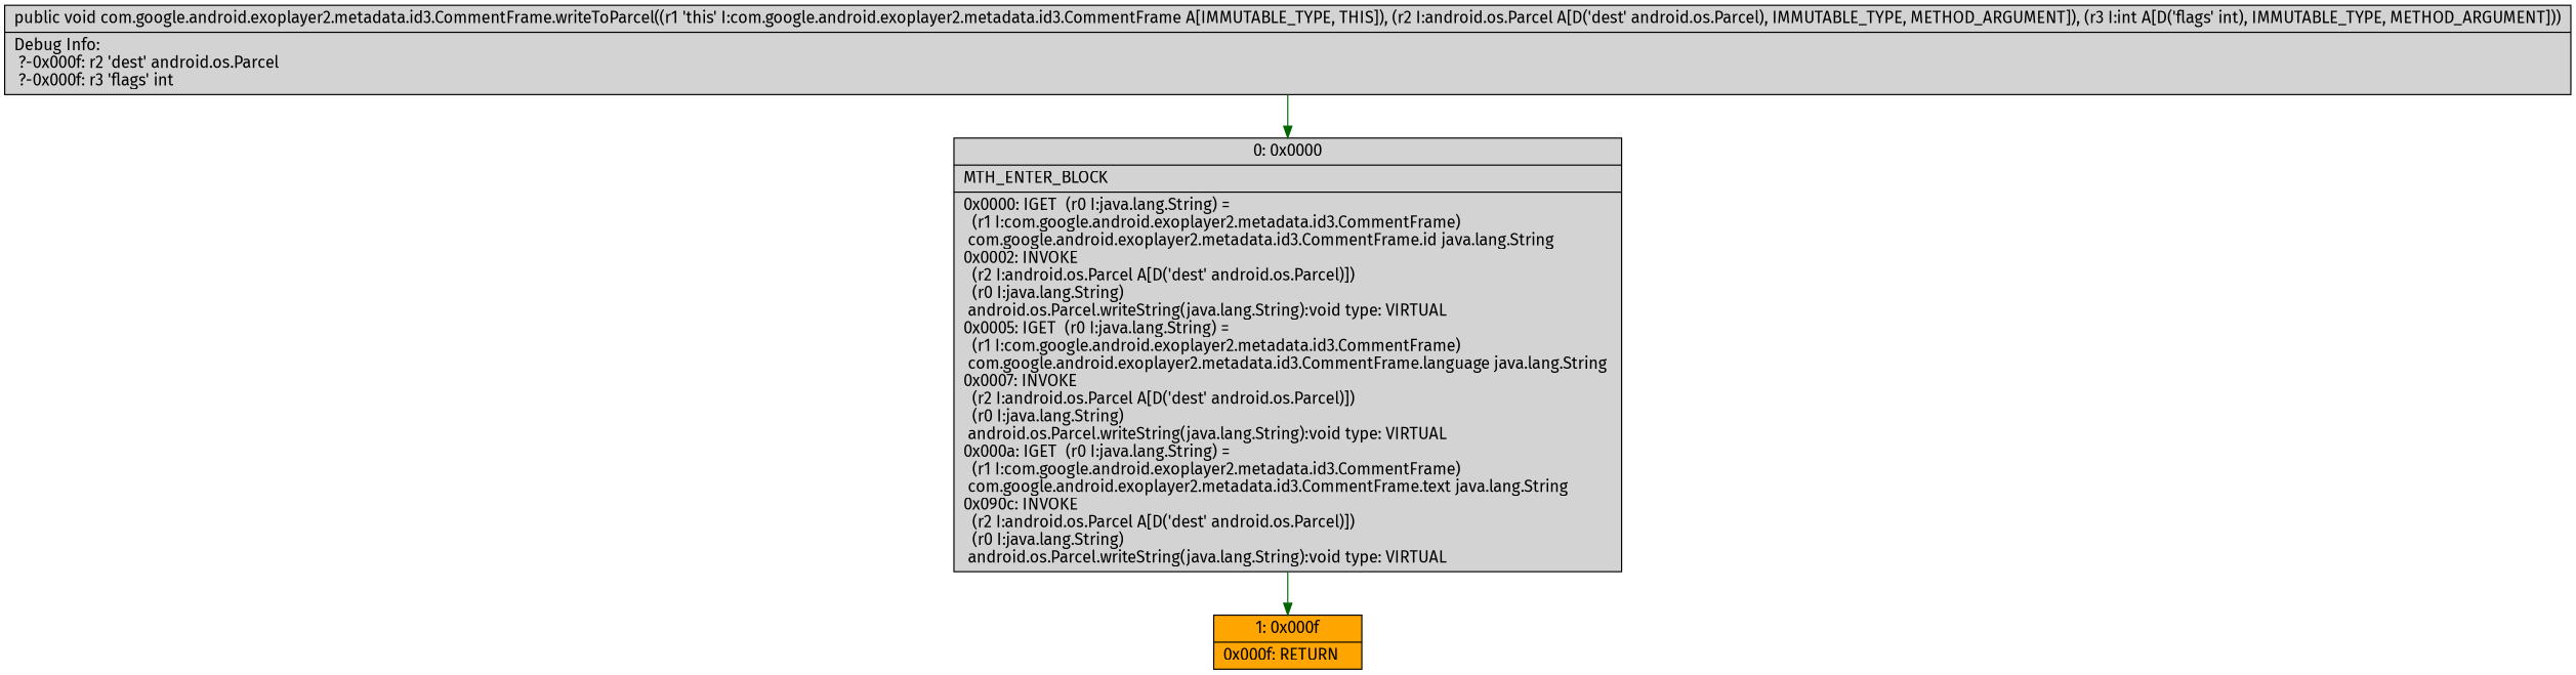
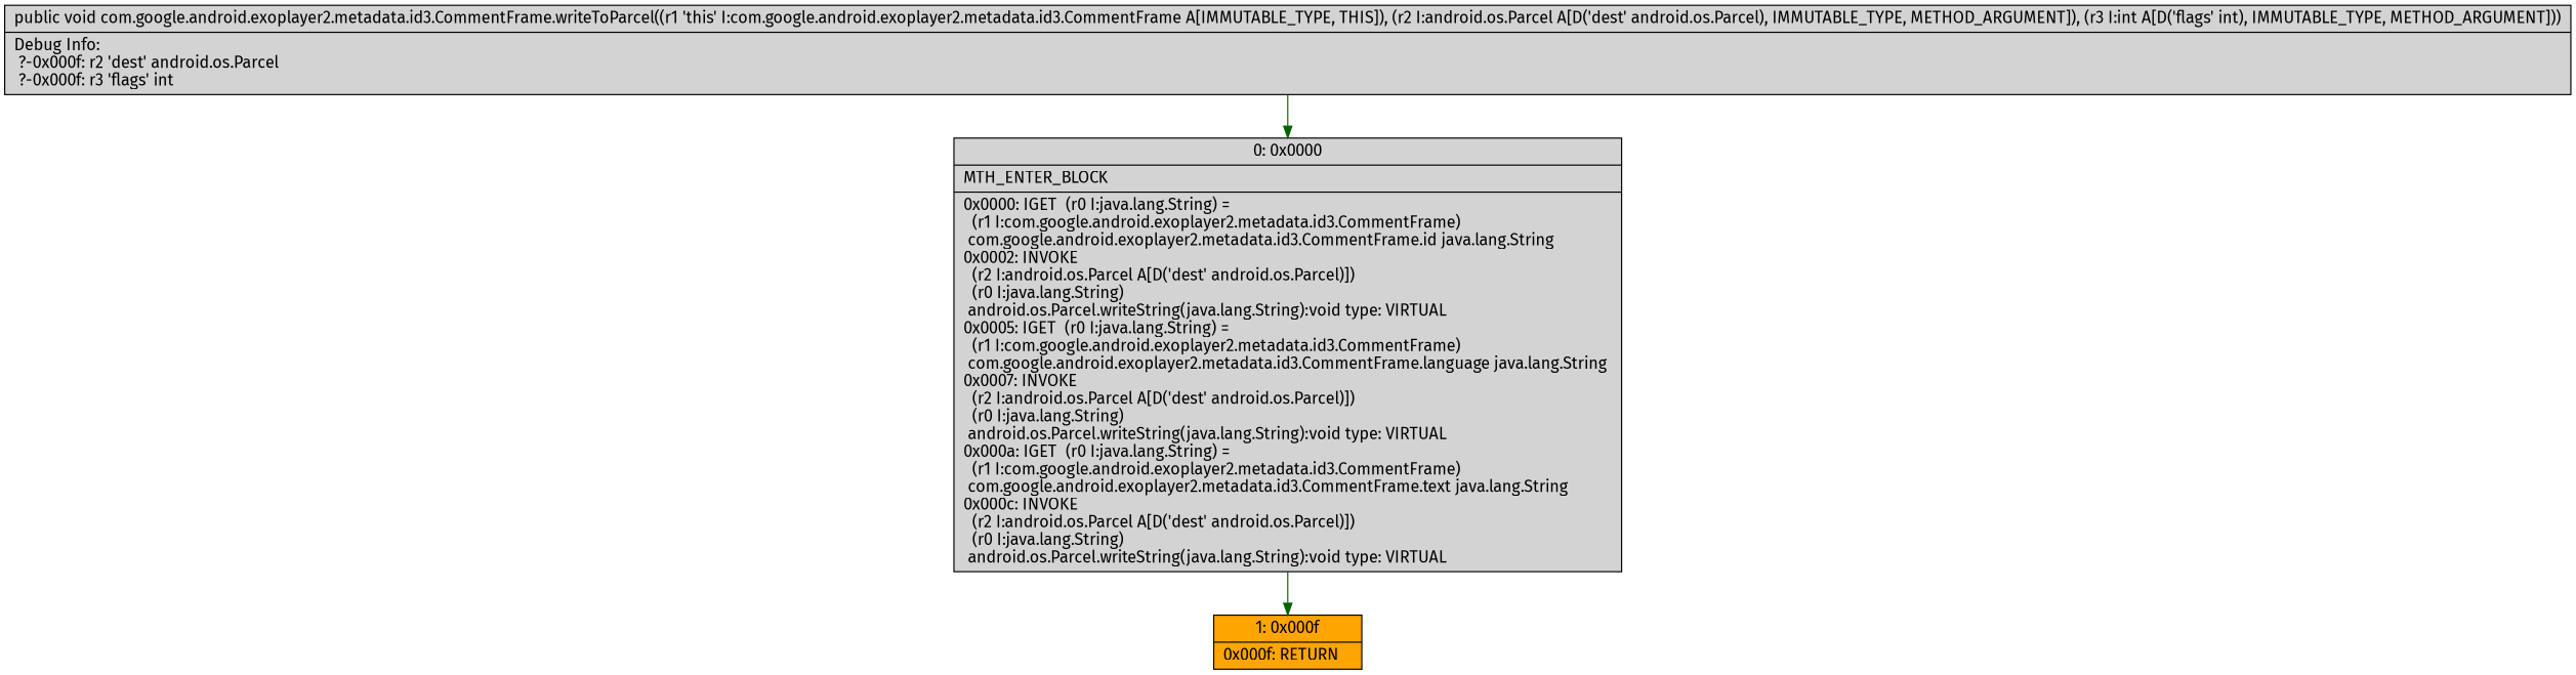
  digraph {
    fontname="Fira Sans"
    node [shape=record style=filled fillcolor=lightgrey fontname="Fira Sans"]
    edge [color=darkgreen fontname="Fira Sans"]
-   n1 [label="{0\:\ 0x0000|MTH_ENTER_BLOCK\l|0x0000: IGET  (r0 I:java.lang.String) = \l  (r1 I:com.google.android.exoplayer2.metadata.id3.CommentFrame)\l com.google.android.exoplayer2.metadata.id3.CommentFrame.id java.lang.String \l0x0002: INVOKE  \l  (r2 I:android.os.Parcel A[D('dest' android.os.Parcel)])\l  (r0 I:java.lang.String)\l android.os.Parcel.writeString(java.lang.String):void type: VIRTUAL \l0x0005: IGET  (r0 I:java.lang.String) = \l  (r1 I:com.google.android.exoplayer2.metadata.id3.CommentFrame)\l com.google.android.exoplayer2.metadata.id3.CommentFrame.language java.lang.String \l0x0007: INVOKE  \l  (r2 I:android.os.Parcel A[D('dest' android.os.Parcel)])\l  (r0 I:java.lang.String)\l android.os.Parcel.writeString(java.lang.String):void type: VIRTUAL \l0x000a: IGET  (r0 I:java.lang.String) = \l  (r1 I:com.google.android.exoplayer2.metadata.id3.CommentFrame)\l com.google.android.exoplayer2.metadata.id3.CommentFrame.text java.lang.String \l0x090c: INVOKE  \l  (r2 I:android.os.Parcel A[D('dest' android.os.Parcel)])\l  (r0 I:java.lang.String)\l android.os.Parcel.writeString(java.lang.String):void type: VIRTUAL \l}"]
+   n1 [label="{0\:\ 0x0000|MTH_ENTER_BLOCK\l|0x0000: IGET  (r0 I:java.lang.String) = \l  (r1 I:com.google.android.exoplayer2.metadata.id3.CommentFrame)\l com.google.android.exoplayer2.metadata.id3.CommentFrame.id java.lang.String \l0x0002: INVOKE  \l  (r2 I:android.os.Parcel A[D('dest' android.os.Parcel)])\l  (r0 I:java.lang.String)\l android.os.Parcel.writeString(java.lang.String):void type: VIRTUAL \l0x0005: IGET  (r0 I:java.lang.String) = \l  (r1 I:com.google.android.exoplayer2.metadata.id3.CommentFrame)\l com.google.android.exoplayer2.metadata.id3.CommentFrame.language java.lang.String \l0x0007: INVOKE  \l  (r2 I:android.os.Parcel A[D('dest' android.os.Parcel)])\l  (r0 I:java.lang.String)\l android.os.Parcel.writeString(java.lang.String):void type: VIRTUAL \l0x000a: IGET  (r0 I:java.lang.String) = \l  (r1 I:com.google.android.exoplayer2.metadata.id3.CommentFrame)\l com.google.android.exoplayer2.metadata.id3.CommentFrame.text java.lang.String \l0x000c: INVOKE  \l  (r2 I:android.os.Parcel A[D('dest' android.os.Parcel)])\l  (r0 I:java.lang.String)\l android.os.Parcel.writeString(java.lang.String):void type: VIRTUAL \l}"]
    n2 [label="{1\:\ 0x000f|0x000f: RETURN   \l}" fillcolor=orange]
    n3 [label="{public void com.google.android.exoplayer2.metadata.id3.CommentFrame.writeToParcel((r1 'this' I:com.google.android.exoplayer2.metadata.id3.CommentFrame A[IMMUTABLE_TYPE, THIS]), (r2 I:android.os.Parcel A[D('dest' android.os.Parcel), IMMUTABLE_TYPE, METHOD_ARGUMENT]), (r3 I:int A[D('flags' int), IMMUTABLE_TYPE, METHOD_ARGUMENT]))  | Debug Info:\l  ?\-0x000f: r2 'dest' android.os.Parcel\l  ?\-0x000f: r3 'flags' int\l}"]
    n1 -> n2
    n3 -> n1
  }
